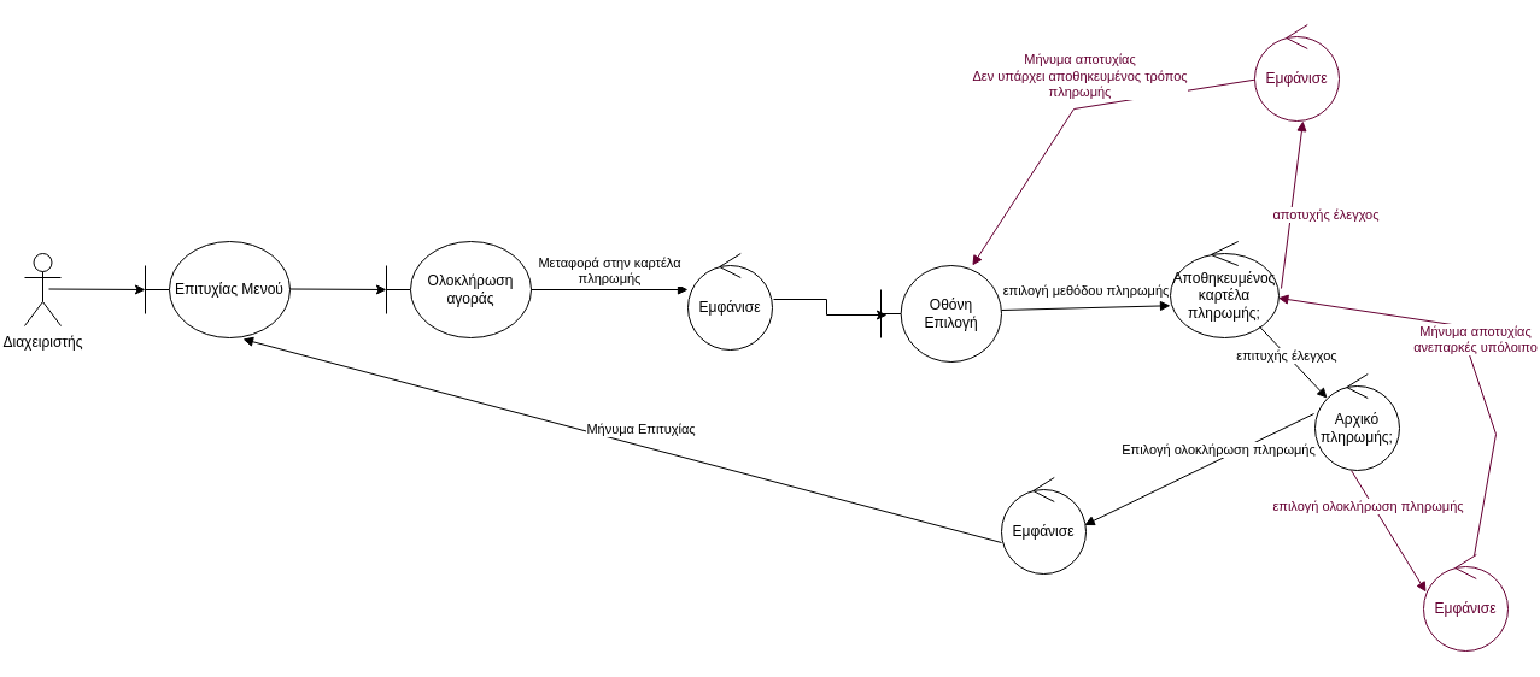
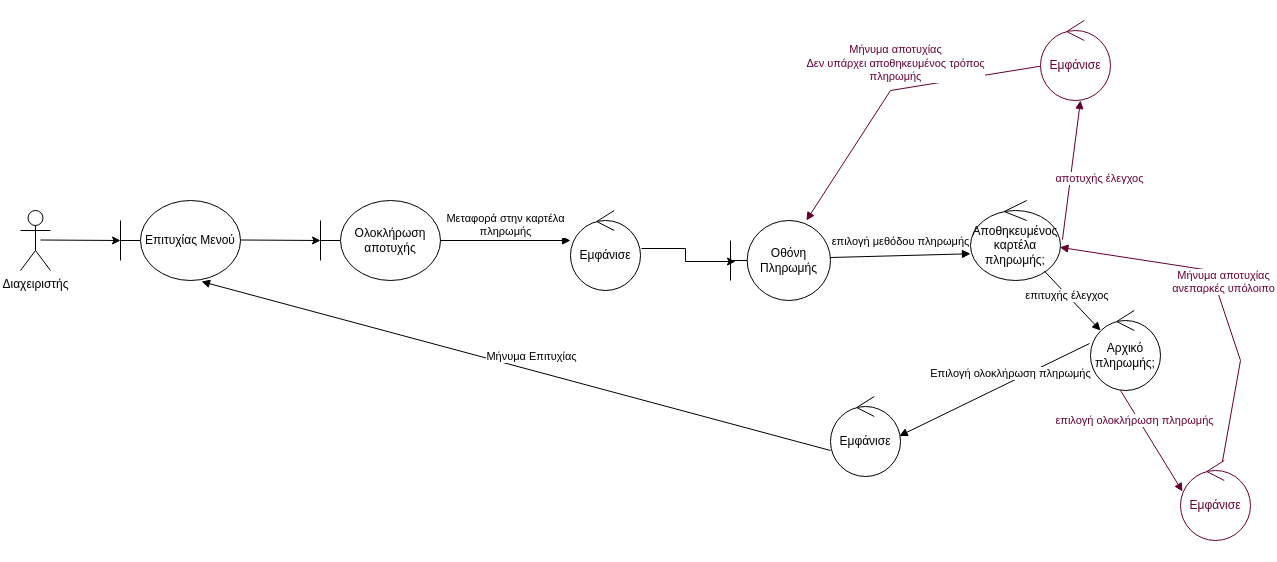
  <mxCell id="0" />
  <mxCell id="1" parent="0" />
  <mxCell id="2" value="Διαχειριστής" style="shape=umlActor;verticalLabelPosition=bottom;verticalAlign=top;html=1;" vertex="1" parent="1"><mxGeometry x="20" y="210" width="30" height="60" as="geometry" /></mxCell>
- <mxCell id="3" value="Ολοκλήρωση αγοράς" style="shape=umlBoundary;whiteSpace=wrap;html=1;" vertex="1" parent="1"><mxGeometry x="320" y="200" width="120" height="80" as="geometry" /></mxCell>
+ <mxCell id="3" value="Ολοκλήρωση αποτυχής" style="shape=umlBoundary;whiteSpace=wrap;html=1;" vertex="1" parent="1"><mxGeometry x="320" y="200" width="120" height="80" as="geometry" /></mxCell>
  <mxCell id="4" value="Εμφάνισε" style="ellipse;shape=umlControl;whiteSpace=wrap;html=1;" vertex="1" parent="1"><mxGeometry x="570" y="210" width="70" height="80" as="geometry" /></mxCell>
  <mxCell id="5" value="Μεταφορά στην καρτέλα &lt;br&gt;πληρωμής" style="html=1;verticalAlign=bottom;endArrow=block;rounded=0;exitX=1;exitY=0.5;exitDx=0;exitDy=0;exitPerimeter=0;entryX=0;entryY=0.375;entryDx=0;entryDy=0;entryPerimeter=0;" edge="1" parent="1" source="3" target="4"><mxGeometry width="80" relative="1" as="geometry"><mxPoint x="580" y="240" as="sourcePoint" /><mxPoint x="681.17" y="307.08" as="targetPoint" /><mxPoint as="offset" /></mxGeometry></mxCell>
  <mxCell id="6" style="edgeStyle=orthogonalEdgeStyle;rounded=0;orthogonalLoop=1;jettySize=auto;html=1;exitX=0.5;exitY=0.5;exitDx=0;exitDy=0;exitPerimeter=0;" edge="1" parent="1"><mxGeometry relative="1" as="geometry"><mxPoint x="120" y="240" as="targetPoint" /><mxPoint x="40" y="239.5" as="sourcePoint" /><Array as="points"><mxPoint x="40" y="240" /><mxPoint x="40" y="240" /></Array></mxGeometry></mxCell>
  <mxCell id="7" style="edgeStyle=orthogonalEdgeStyle;rounded=0;orthogonalLoop=1;jettySize=auto;html=1;exitX=1.014;exitY=0.475;exitDx=0;exitDy=0;exitPerimeter=0;entryX=0.05;entryY=0.513;entryDx=0;entryDy=0;entryPerimeter=0;" edge="1" parent="1" source="4" target="8"><mxGeometry relative="1" as="geometry"><mxPoint x="600" y="257.64" as="targetPoint" /><mxPoint x="540" y="258" as="sourcePoint" /><Array as="points" /></mxGeometry></mxCell>
- <mxCell id="8" value="Οθόνη Επιλογή" style="shape=umlBoundary;whiteSpace=wrap;html=1;" vertex="1" parent="1"><mxGeometry x="730" y="220" width="100" height="80" as="geometry" /></mxCell>
+ <mxCell id="8" value="Οθόνη Πληρωμής" style="shape=umlBoundary;whiteSpace=wrap;html=1;" vertex="1" parent="1"><mxGeometry x="730" y="220" width="100" height="80" as="geometry" /></mxCell>
  <mxCell id="9" value="επιλογή μεθόδου πληρωμής" style="html=1;verticalAlign=bottom;endArrow=block;rounded=0;" edge="1" parent="1"><mxGeometry x="0.002" y="5" width="80" relative="1" as="geometry"><mxPoint x="830" y="257" as="sourcePoint" /><mxPoint x="970" y="253.25" as="targetPoint" /><Array as="points" /><mxPoint as="offset" /></mxGeometry></mxCell>
  <mxCell id="10" value="Αποθηκευμένος καρτέλα πληρωμής;" style="ellipse;shape=umlControl;whiteSpace=wrap;html=1;" vertex="1" parent="1"><mxGeometry x="970" y="200" width="90" height="80" as="geometry" /></mxCell>
  <mxCell id="11" value="επιτυχής έλεγχος&amp;nbsp;" style="html=1;verticalAlign=bottom;endArrow=block;rounded=0;" edge="1" parent="1" source="10"><mxGeometry x="0.004" y="-5" width="80" relative="1" as="geometry"><mxPoint x="1103.97" y="643.04" as="sourcePoint" /><mxPoint x="1100" y="330" as="targetPoint" /><mxPoint as="offset" /></mxGeometry></mxCell>
  <mxCell id="12" value="Αρχικό πληρωμής;" style="ellipse;shape=umlControl;whiteSpace=wrap;html=1;" vertex="1" parent="1"><mxGeometry x="1090" y="310" width="70" height="80" as="geometry" /></mxCell>
  <mxCell id="13" value="" style="html=1;verticalAlign=bottom;endArrow=block;rounded=0;exitX=-0.014;exitY=0.413;exitDx=0;exitDy=0;exitPerimeter=0;" edge="1" parent="1" source="12"><mxGeometry x="0.062" y="-3" width="80" relative="1" as="geometry"><mxPoint x="1089.999" y="375.997" as="sourcePoint" /><mxPoint x="898.77" y="435.49" as="targetPoint" /><mxPoint as="offset" /></mxGeometry></mxCell>
  <mxCell id="14" value="Επιλογή ολοκλήρωση πληρωμής" style="edgeLabel;html=1;align=center;verticalAlign=middle;resizable=0;points=[];" vertex="1" connectable="0" parent="13"><mxGeometry x="-0.277" y="3" relative="1" as="geometry"><mxPoint x="-12" y="-6" as="offset" /></mxGeometry></mxCell>
  <mxCell id="15" value="Εμφάνισε" style="ellipse;shape=umlControl;whiteSpace=wrap;html=1;" vertex="1" parent="1"><mxGeometry x="830" y="396" width="70" height="80" as="geometry" /></mxCell>
  <mxCell id="16" value="Μήνυμα Επιτυχίας" style="html=1;verticalAlign=bottom;endArrow=block;rounded=0;entryX=0.675;entryY=1.013;entryDx=0;entryDy=0;entryPerimeter=0;" edge="1" parent="1" target="17"><mxGeometry x="-0.045" y="-4" width="80" relative="1" as="geometry"><mxPoint x="830" y="450" as="sourcePoint" /><mxPoint x="370" y="400" as="targetPoint" /><mxPoint as="offset" /><Array as="points" /></mxGeometry></mxCell>
  <mxCell id="17" value="Επιτυχίας Μενού" style="shape=umlBoundary;whiteSpace=wrap;html=1;" vertex="1" parent="1"><mxGeometry x="120" y="200" width="120" height="80" as="geometry" /></mxCell>
  <mxCell id="18" style="edgeStyle=orthogonalEdgeStyle;rounded=0;orthogonalLoop=1;jettySize=auto;html=1;exitX=0.5;exitY=0.5;exitDx=0;exitDy=0;exitPerimeter=0;" edge="1" parent="1"><mxGeometry relative="1" as="geometry"><mxPoint x="320" y="240" as="targetPoint" /><mxPoint x="240" y="239.5" as="sourcePoint" /><Array as="points"><mxPoint x="240" y="240" /><mxPoint x="240" y="240" /></Array></mxGeometry></mxCell>
  <mxCell id="19" value="Εμφάνισε" style="ellipse;shape=umlControl;whiteSpace=wrap;html=1;strokeColor=#660033;fontColor=#660033;" vertex="1" parent="1"><mxGeometry x="1180" y="460" width="70" height="80" as="geometry" /></mxCell>
  <mxCell id="20" value="" style="html=1;verticalAlign=bottom;endArrow=block;rounded=0;exitX=0.429;exitY=1;exitDx=0;exitDy=0;exitPerimeter=0;entryX=0.029;entryY=0.388;entryDx=0;entryDy=0;entryPerimeter=0;strokeColor=#660033;" edge="1" parent="1" source="12" target="19"><mxGeometry x="0.062" y="-3" width="80" relative="1" as="geometry"><mxPoint x="1120" y="400" as="sourcePoint" /><mxPoint x="980" y="476" as="targetPoint" /><mxPoint as="offset" /></mxGeometry></mxCell>
  <mxCell id="21" value="επιλογή ολοκλήρωση πληρωμής" style="edgeLabel;html=1;align=center;verticalAlign=middle;resizable=0;points=[];fontColor=#660033;" vertex="1" connectable="0" parent="20"><mxGeometry x="-0.277" y="3" relative="1" as="geometry"><mxPoint x="-12" y="-6" as="offset" /></mxGeometry></mxCell>
  <mxCell id="22" value="Μήνυμα αποτυχίας&lt;br&gt;ανεπαρκές υπόλοιπο" style="html=1;verticalAlign=bottom;endArrow=block;rounded=0;fontColor=#660033;strokeColor=#660033;" edge="1" parent="1" source="19" target="10"><mxGeometry x="-0.045" y="-4" width="80" relative="1" as="geometry"><mxPoint x="1380" y="410" as="sourcePoint" /><mxPoint x="1230" y="210" as="targetPoint" /><mxPoint as="offset" /><Array as="points"><mxPoint x="1240" y="360" /><mxPoint x="1210" y="270" /></Array></mxGeometry></mxCell>
  <mxCell id="23" value="" style="html=1;verticalAlign=bottom;endArrow=block;rounded=0;strokeColor=#660033;exitX=1.022;exitY=0.488;exitDx=0;exitDy=0;exitPerimeter=0;" edge="1" parent="1" source="10"><mxGeometry x="0.062" y="-3" width="80" relative="1" as="geometry"><mxPoint x="1080" y="237.04" as="sourcePoint" /><mxPoint x="1080" y="100" as="targetPoint" /><mxPoint as="offset" /></mxGeometry></mxCell>
  <mxCell id="24" value="αποτυχής έλεγχος" style="edgeLabel;html=1;align=center;verticalAlign=middle;resizable=0;points=[];fontColor=#660033;" vertex="1" connectable="0" parent="23"><mxGeometry x="-0.277" y="3" relative="1" as="geometry"><mxPoint x="33" y="-11" as="offset" /></mxGeometry></mxCell>
  <mxCell id="25" value="Εμφάνισε" style="ellipse;shape=umlControl;whiteSpace=wrap;html=1;strokeColor=#660033;fontColor=#660033;" vertex="1" parent="1"><mxGeometry x="1040" y="20" width="70" height="80" as="geometry" /></mxCell>
  <mxCell id="26" value="Μήνυμα αποτυχίας&lt;br&gt;Δεν υπάρχει αποθηκευμένος τρόπος&lt;br&gt;πληρωμής" style="html=1;verticalAlign=bottom;endArrow=block;rounded=0;fontColor=#660033;strokeColor=#660033;" edge="1" parent="1" source="25" target="8"><mxGeometry x="-0.045" y="-4" width="80" relative="1" as="geometry"><mxPoint x="990" y="136" as="sourcePoint" /><mxPoint x="720" y="130" as="targetPoint" /><mxPoint as="offset" /><Array as="points"><mxPoint x="890" y="90" /></Array></mxGeometry></mxCell>
